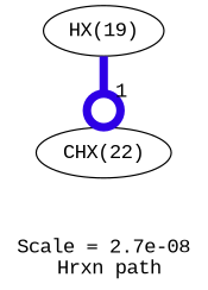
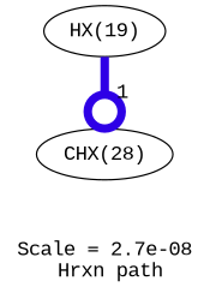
  digraph {
    fontname="Liberation Mono"
    label="Scale = 2.7e-08\l Hrxn path"
    node [fontname="Liberation Mono"]
    n1 [label="HX(19)"]
-   n2 [label="CHX(22)"]
+   n2 [label="CHX(28)"]
    n1 -> n2 [arrowsize=3 color="0.7, 1.5, 0.9" fontname="Liberation Mono" label=" 1" style="setlinewidth(6)" arrowhead=odot]
  }
